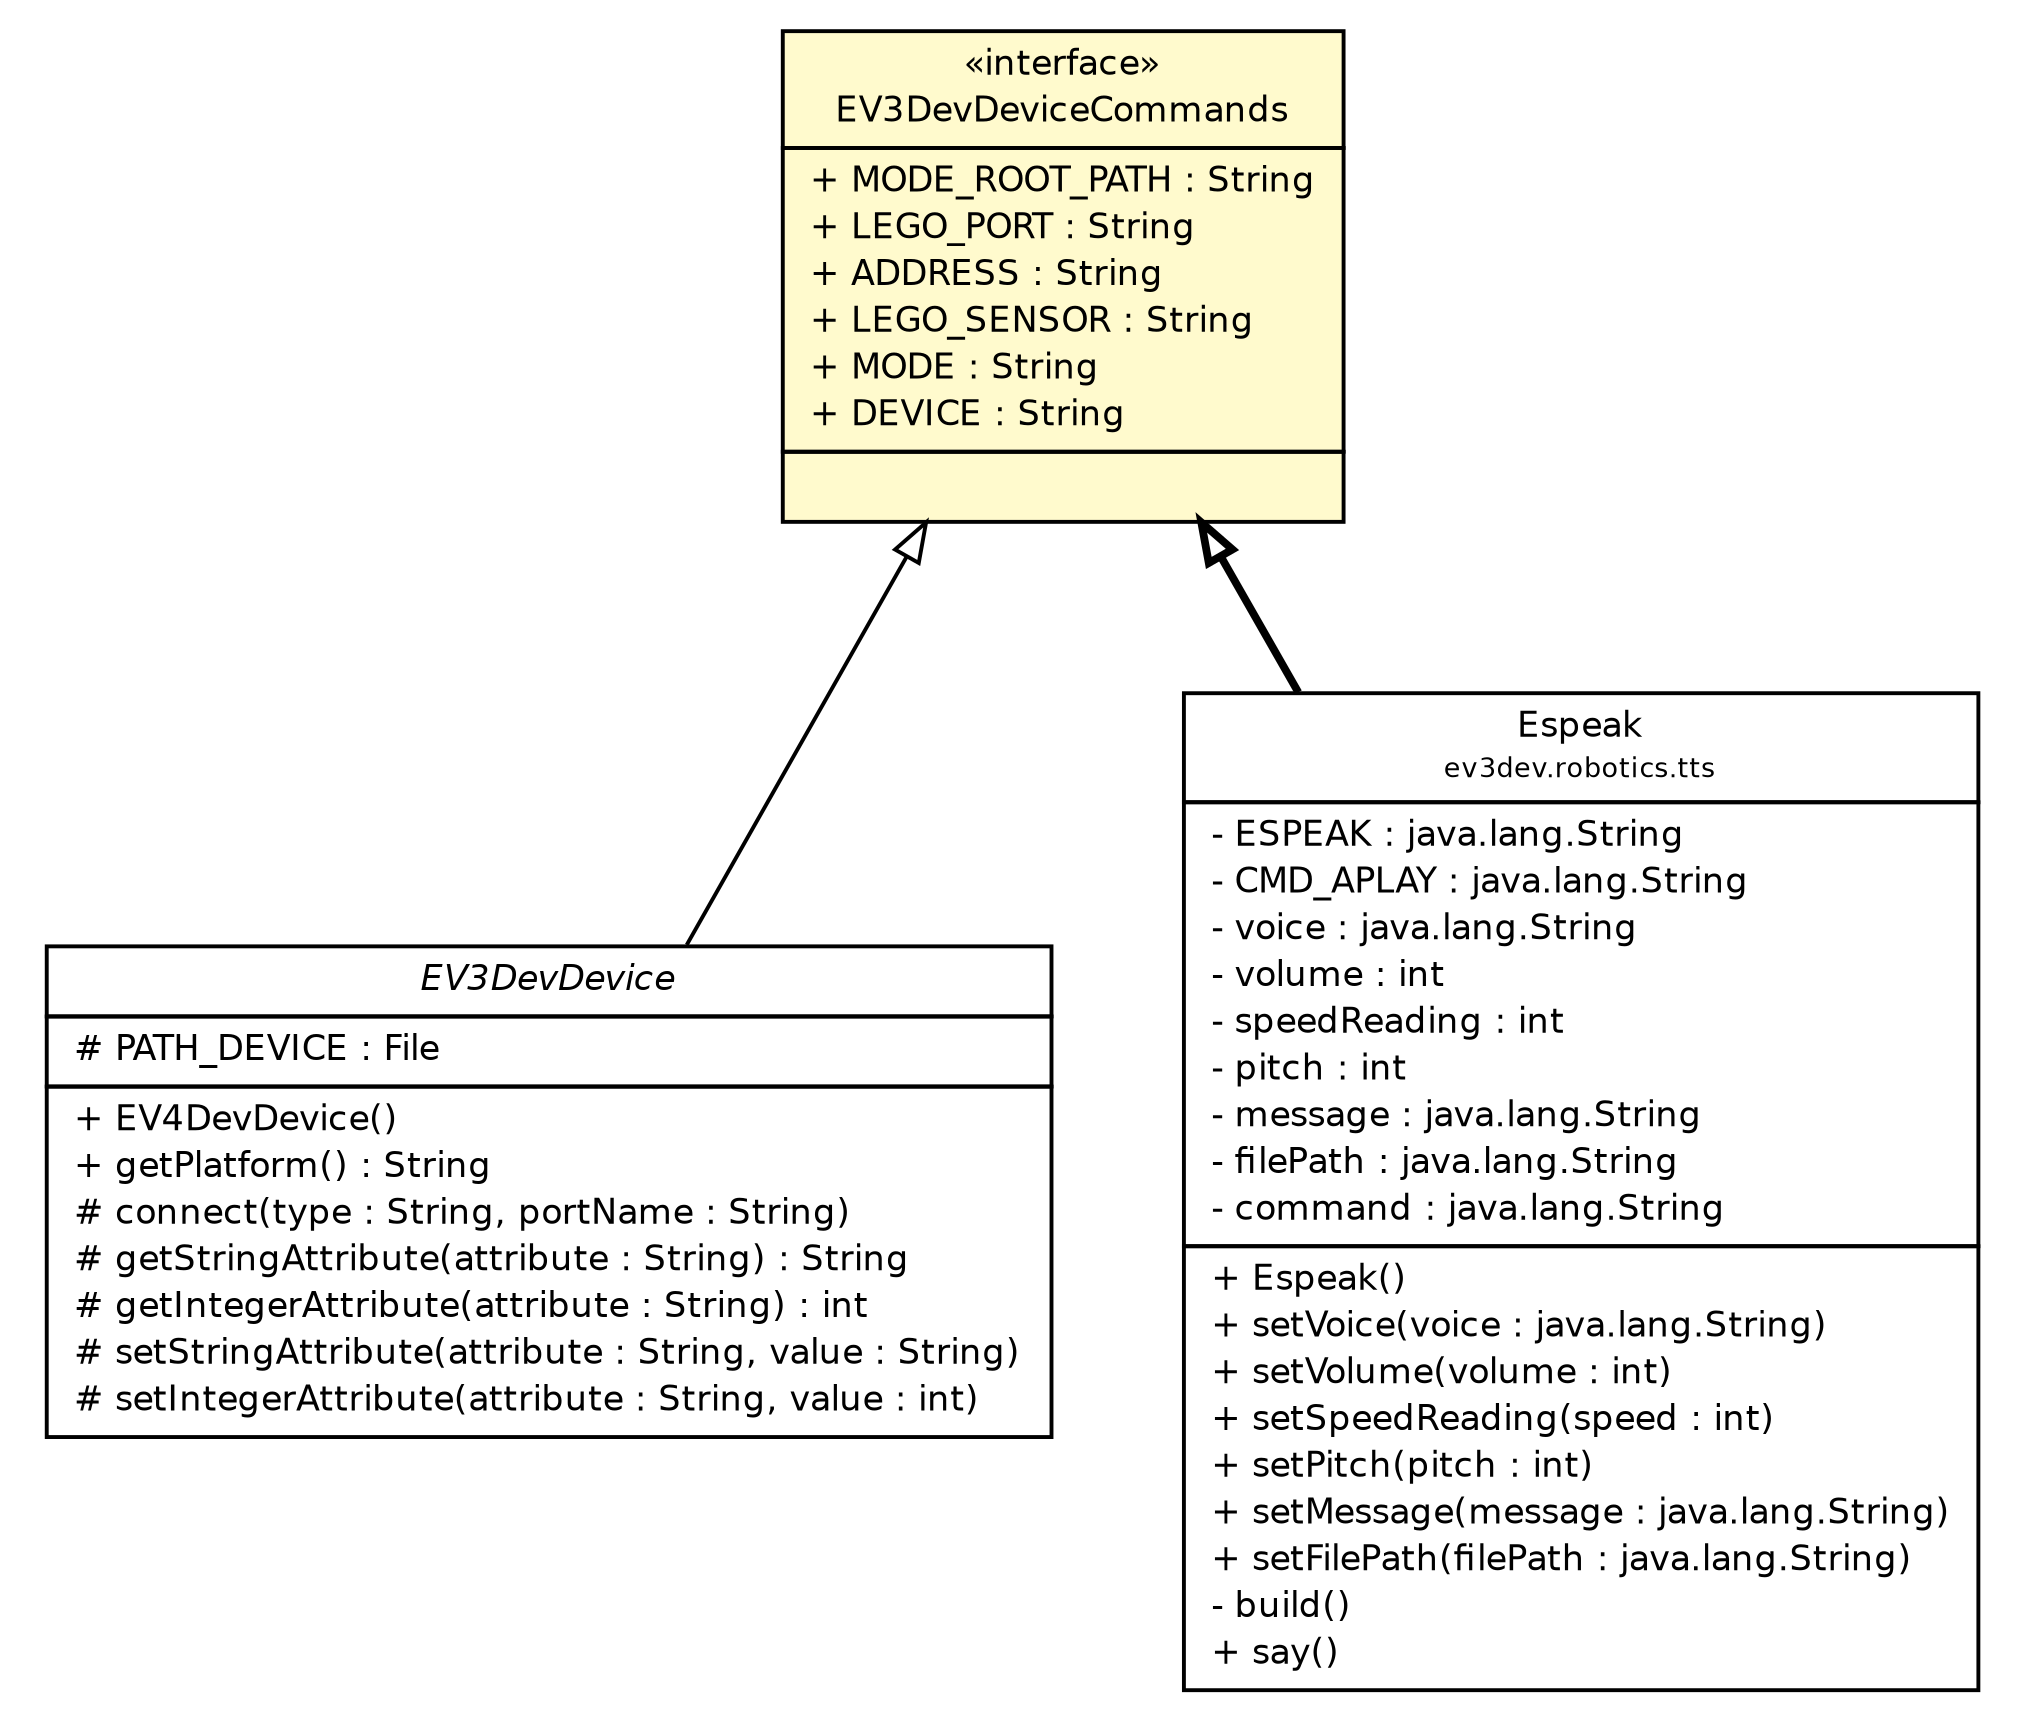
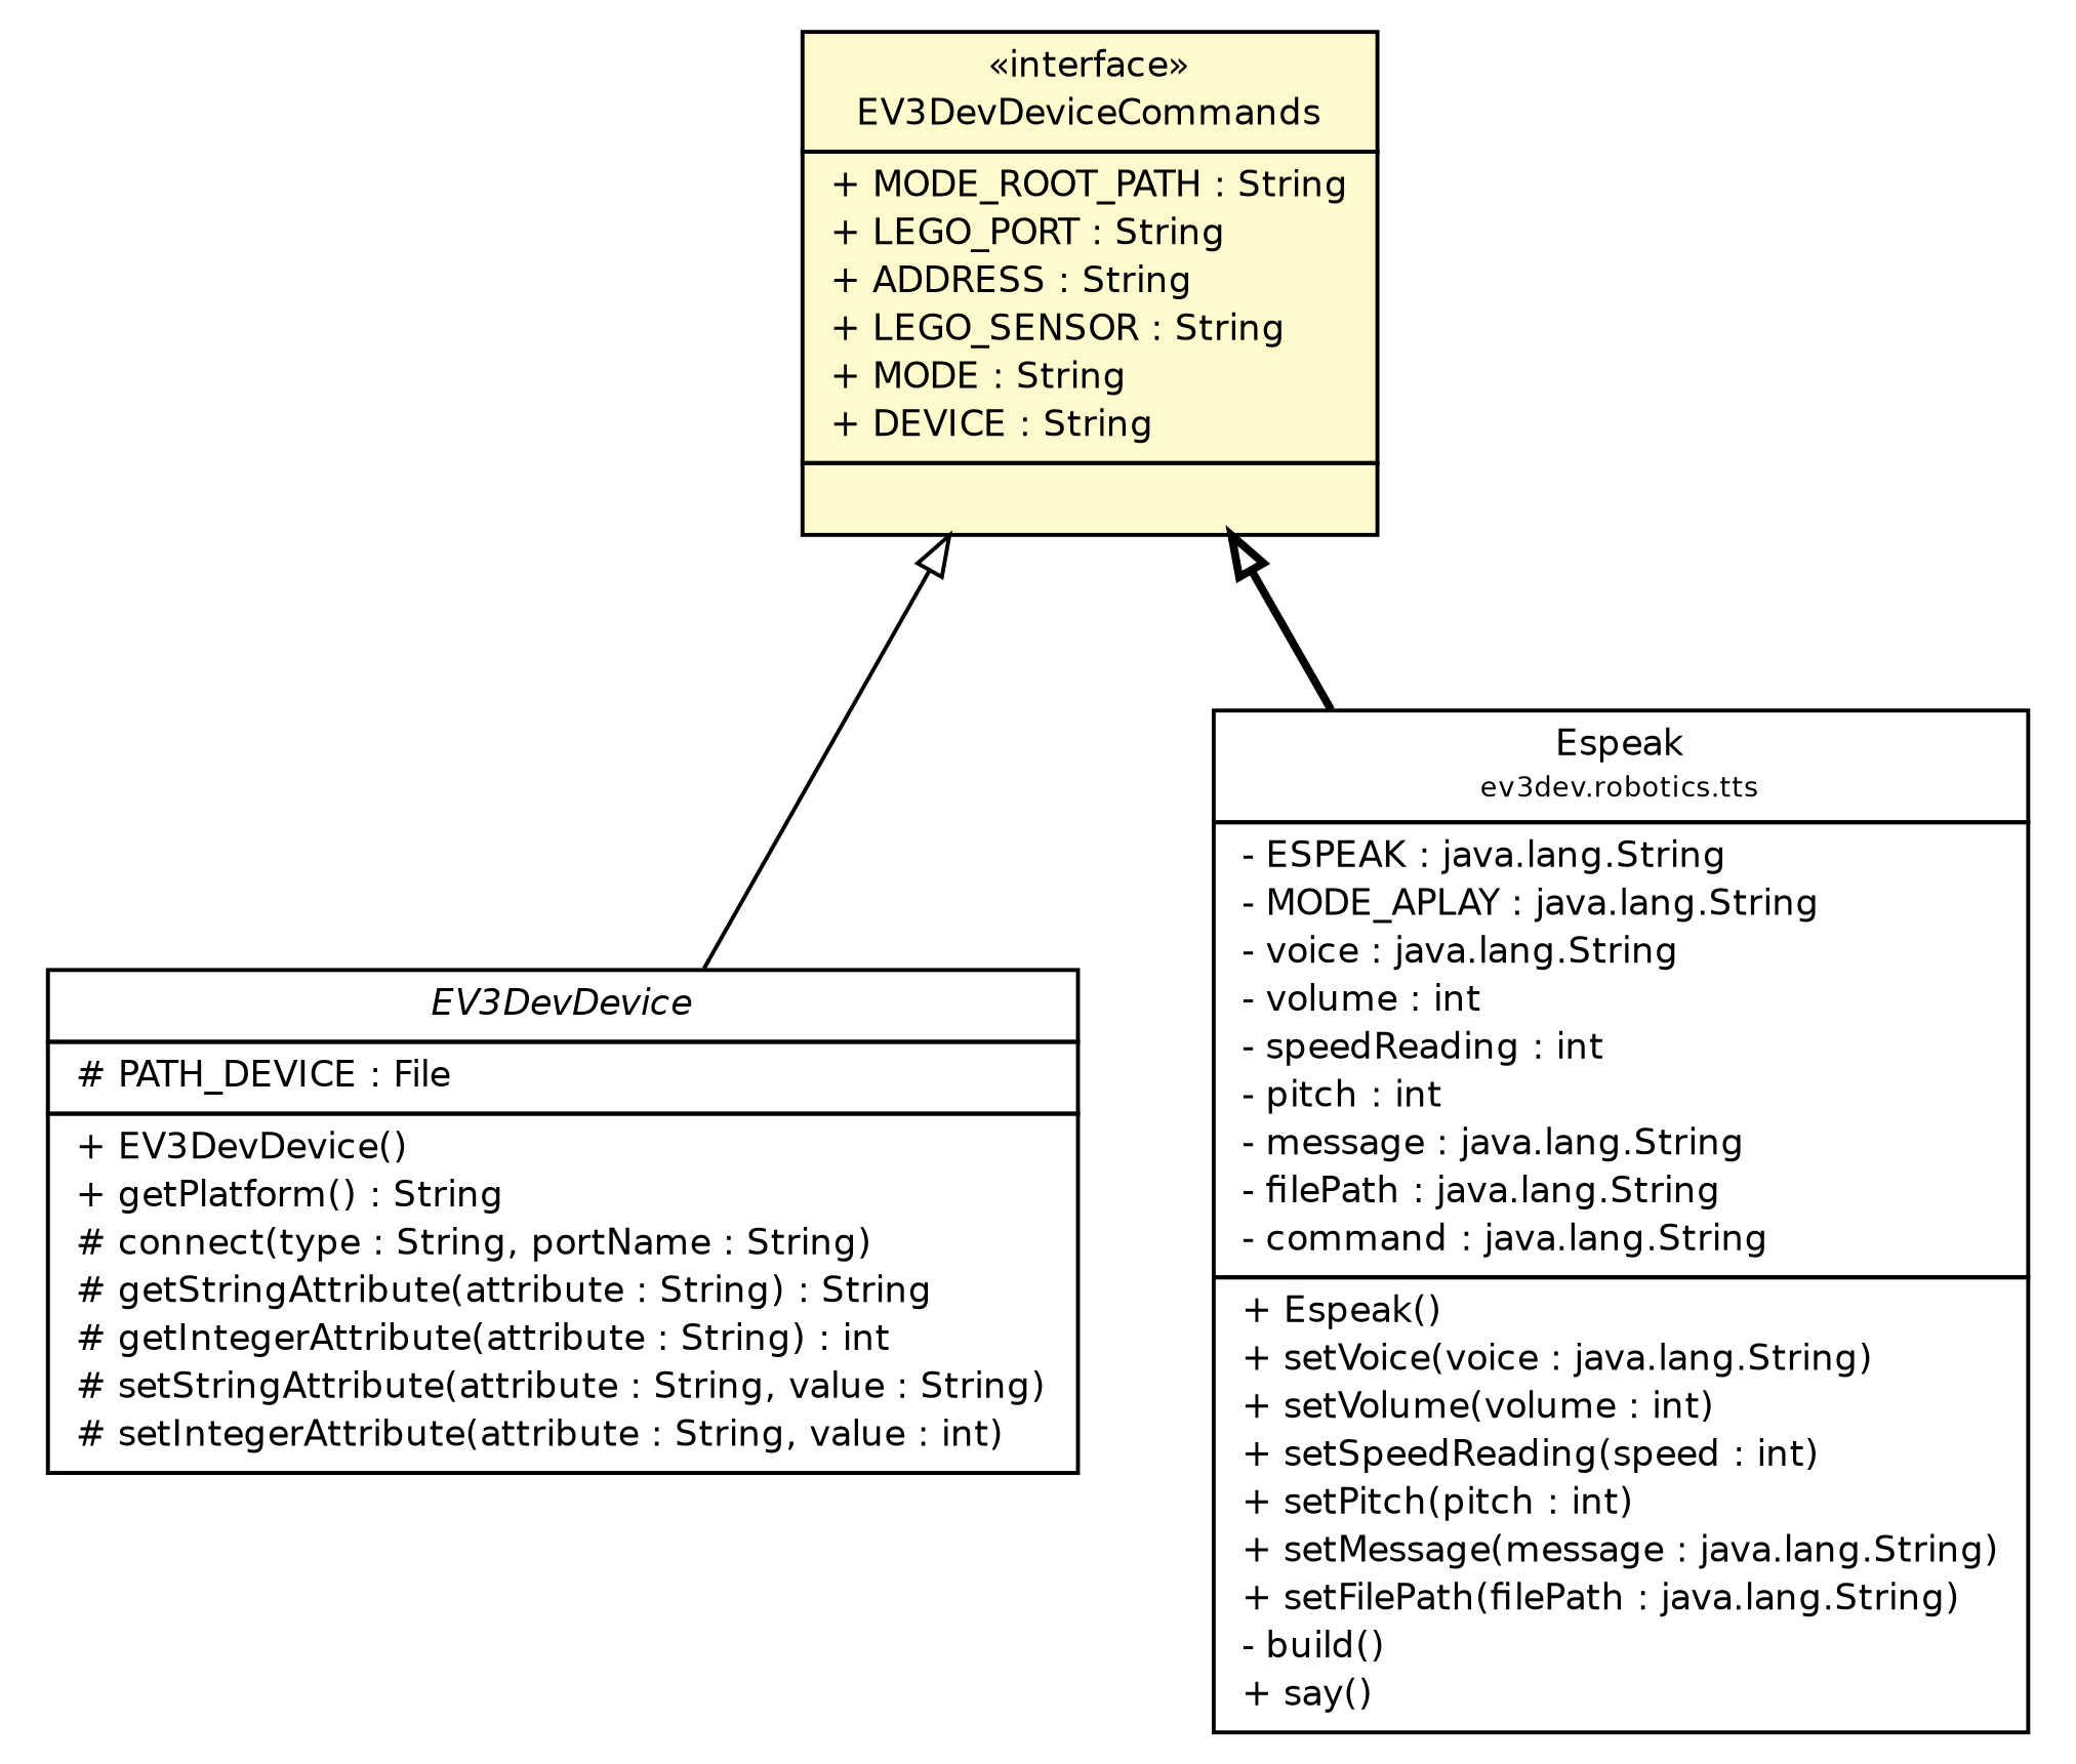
  digraph {
    nodesep=0.25
    ranksep=0.5
    node [fontcolor=black fontname=Helvetica fontsize=9.0 shape=plaintext]
    edge [arrowtail=empty dir=back fontname=Helvetica fontsize=10 headport=p labelfontname=Helvetica labelfontsize=10 tailport=p]
-   n1 [label=<<table title="ev3dev.hardware.EV3DevDevice" border="0" cellborder="1" cellspacing="0" cellpadding="2" port="p" href="./EV3DevDevice.html"> 		<tr><td><table border="0" cellspacing="0" cellpadding="1"> <tr><td align="center" balign="center"><font face="Helvetica-Oblique"> EV3DevDevice </font></td></tr> 		</table></td></tr> 		<tr><td><table border="0" cellspacing="0" cellpadding="1"> <tr><td align="left" balign="left"> # PATH_DEVICE : File </td></tr> 		</table></td></tr> 		<tr><td><table border="0" cellspacing="0" cellpadding="1"> <tr><td align="left" balign="left"> + EV4DevDevice() </td></tr> <tr><td align="left" balign="left"> + getPlatform() : String </td></tr> <tr><td align="left" balign="left"> # connect(type : String, portName : String) </td></tr> <tr><td align="left" balign="left"> # getStringAttribute(attribute : String) : String </td></tr> <tr><td align="left" balign="left"> # getIntegerAttribute(attribute : String) : int </td></tr> <tr><td align="left" balign="left"> # setStringAttribute(attribute : String, value : String) </td></tr> <tr><td align="left" balign="left"> # setIntegerAttribute(attribute : String, value : int) </td></tr> 		</table></td></tr> 		</table>>]
+   n1 [label=<<table title="ev3dev.hardware.EV3DevDevice" border="0" cellborder="1" cellspacing="0" cellpadding="2" port="p" href="./EV3DevDevice.html"> 		<tr><td><table border="0" cellspacing="0" cellpadding="1"> <tr><td align="center" balign="center"><font face="Helvetica-Oblique"> EV3DevDevice </font></td></tr> 		</table></td></tr> 		<tr><td><table border="0" cellspacing="0" cellpadding="1"> <tr><td align="left" balign="left"> # PATH_DEVICE : File </td></tr> 		</table></td></tr> 		<tr><td><table border="0" cellspacing="0" cellpadding="1"> <tr><td align="left" balign="left"> + EV3DevDevice() </td></tr> <tr><td align="left" balign="left"> + getPlatform() : String </td></tr> <tr><td align="left" balign="left"> # connect(type : String, portName : String) </td></tr> <tr><td align="left" balign="left"> # getStringAttribute(attribute : String) : String </td></tr> <tr><td align="left" balign="left"> # getIntegerAttribute(attribute : String) : int </td></tr> <tr><td align="left" balign="left"> # setStringAttribute(attribute : String, value : String) </td></tr> <tr><td align="left" balign="left"> # setIntegerAttribute(attribute : String, value : int) </td></tr> 		</table></td></tr> 		</table>>]
    n2 [label=<<table title="ev3dev.hardware.EV3DevDeviceCommands" border="0" cellborder="1" cellspacing="0" cellpadding="2" port="p" bgcolor="lemonChiffon" href="./EV3DevDeviceCommands.html"> 		<tr><td><table border="0" cellspacing="0" cellpadding="1"> <tr><td align="center" balign="center"> &#171;interface&#187; </td></tr> <tr><td align="center" balign="center"> EV3DevDeviceCommands </td></tr> 		</table></td></tr> 		<tr><td><table border="0" cellspacing="0" cellpadding="1"> <tr><td align="left" balign="left"> + MODE_ROOT_PATH : String </td></tr> <tr><td align="left" balign="left"> + LEGO_PORT : String </td></tr> <tr><td align="left" balign="left"> + ADDRESS : String </td></tr> <tr><td align="left" balign="left"> + LEGO_SENSOR : String </td></tr> <tr><td align="left" balign="left"> + MODE : String </td></tr> <tr><td align="left" balign="left"> + DEVICE : String </td></tr> 		</table></td></tr> 		<tr><td><table border="0" cellspacing="0" cellpadding="1"> <tr><td align="left" balign="left">  </td></tr> 		</table></td></tr> 		</table>>]
-   n3 [label=<<table title="ev3dev.robotics.tts.Espeak" border="0" cellborder="1" cellspacing="0" cellpadding="2" port="p" href="../robotics/tts/Espeak.html"> 		<tr><td><table border="0" cellspacing="0" cellpadding="1"> <tr><td align="center" balign="center"> Espeak </td></tr> <tr><td align="center" balign="center"><font point-size="7.0"> ev3dev.robotics.tts </font></td></tr> 		</table></td></tr> 		<tr><td><table border="0" cellspacing="0" cellpadding="1"> <tr><td align="left" balign="left"> - ESPEAK : java.lang.String </td></tr> <tr><td align="left" balign="left"> - CMD_APLAY : java.lang.String </td></tr> <tr><td align="left" balign="left"> - voice : java.lang.String </td></tr> <tr><td align="left" balign="left"> - volume : int </td></tr> <tr><td align="left" balign="left"> - speedReading : int </td></tr> <tr><td align="left" balign="left"> - pitch : int </td></tr> <tr><td align="left" balign="left"> - message : java.lang.String </td></tr> <tr><td align="left" balign="left"> - filePath : java.lang.String </td></tr> <tr><td align="left" balign="left"> - command : java.lang.String </td></tr> 		</table></td></tr> 		<tr><td><table border="0" cellspacing="0" cellpadding="1"> <tr><td align="left" balign="left"> + Espeak() </td></tr> <tr><td align="left" balign="left"> + setVoice(voice : java.lang.String) </td></tr> <tr><td align="left" balign="left"> + setVolume(volume : int) </td></tr> <tr><td align="left" balign="left"> + setSpeedReading(speed : int) </td></tr> <tr><td align="left" balign="left"> + setPitch(pitch : int) </td></tr> <tr><td align="left" balign="left"> + setMessage(message : java.lang.String) </td></tr> <tr><td align="left" balign="left"> + setFilePath(filePath : java.lang.String) </td></tr> <tr><td align="left" balign="left"> - build() </td></tr> <tr><td align="left" balign="left"> + say() </td></tr> 		</table></td></tr> 		</table>>]
+   n3 [label=<<table title="ev3dev.robotics.tts.Espeak" border="0" cellborder="1" cellspacing="0" cellpadding="2" port="p" href="../robotics/tts/Espeak.html"> 		<tr><td><table border="0" cellspacing="0" cellpadding="1"> <tr><td align="center" balign="center"> Espeak </td></tr> <tr><td align="center" balign="center"><font point-size="7.0"> ev3dev.robotics.tts </font></td></tr> 		</table></td></tr> 		<tr><td><table border="0" cellspacing="0" cellpadding="1"> <tr><td align="left" balign="left"> - ESPEAK : java.lang.String </td></tr> <tr><td align="left" balign="left"> - MODE_APLAY : java.lang.String </td></tr> <tr><td align="left" balign="left"> - voice : java.lang.String </td></tr> <tr><td align="left" balign="left"> - volume : int </td></tr> <tr><td align="left" balign="left"> - speedReading : int </td></tr> <tr><td align="left" balign="left"> - pitch : int </td></tr> <tr><td align="left" balign="left"> - message : java.lang.String </td></tr> <tr><td align="left" balign="left"> - filePath : java.lang.String </td></tr> <tr><td align="left" balign="left"> - command : java.lang.String </td></tr> 		</table></td></tr> 		<tr><td><table border="0" cellspacing="0" cellpadding="1"> <tr><td align="left" balign="left"> + Espeak() </td></tr> <tr><td align="left" balign="left"> + setVoice(voice : java.lang.String) </td></tr> <tr><td align="left" balign="left"> + setVolume(volume : int) </td></tr> <tr><td align="left" balign="left"> + setSpeedReading(speed : int) </td></tr> <tr><td align="left" balign="left"> + setPitch(pitch : int) </td></tr> <tr><td align="left" balign="left"> + setMessage(message : java.lang.String) </td></tr> <tr><td align="left" balign="left"> + setFilePath(filePath : java.lang.String) </td></tr> <tr><td align="left" balign="left"> - build() </td></tr> <tr><td align="left" balign="left"> + say() </td></tr> 		</table></td></tr> 		</table>>]
    n2 -> n1 [style=solid]
    n2 -> n3 [style=bold]
  }
